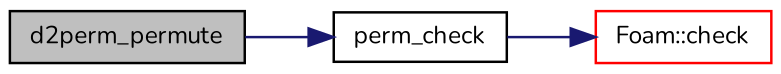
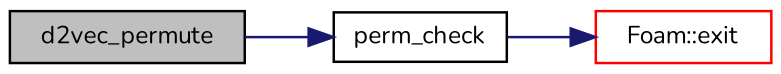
  digraph {
    fontname=Nunito
    rankdir=LR
    node [color=black fontname=Nunito fontsize=10 shape=record]
    edge [color=midnightblue fontname=Nunito fontsize=10 labelfontname=FreeSans labelfontsize=10 style=solid]
-   n1 [fillcolor=grey75 fontcolor=black height=0.2 label=d2perm_permute style=filled width=0.4]
+   n1 [fillcolor=grey75 fontcolor=black height=0.2 label=d2vec_permute style=filled width=0.4]
    n2 [height=0.2 label=perm_check width=0.4]
-   n3 [color=red height=0.2 label="Foam::check" width=0.4]
+   n3 [color=red height=0.2 label="Foam::exit" width=0.4]
    n1 -> n2
    n2 -> n3
  }
